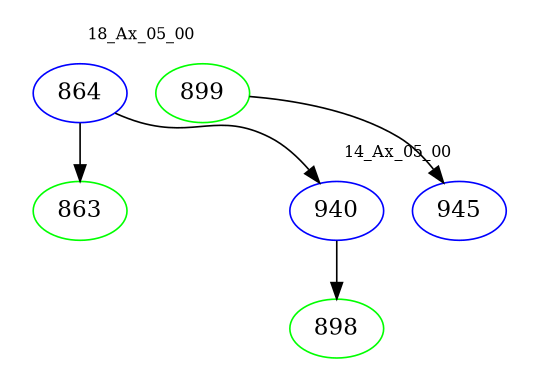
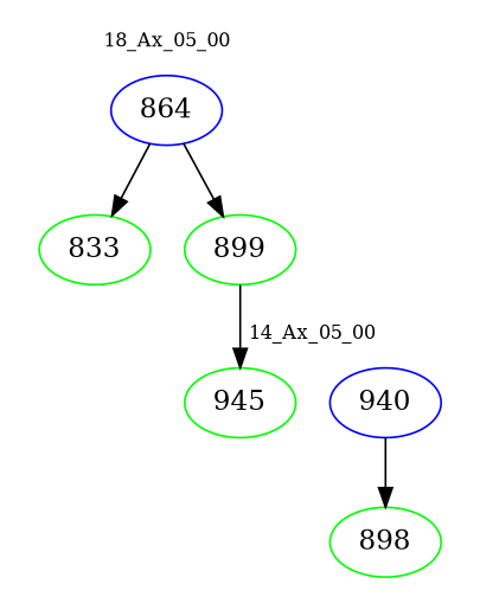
  digraph {
    node [color=green]
    edge [color=black]
    n1 [color=blue label=864]
-   n2 [label=863]
+   n2 [label=833]
    n3 [label=899]
    n4 [color=blue label=940]
    n5 [label=898]
-   n6 [color=blue label=945]
+   n6 [label=945]
    subgraph cluster_1 {
      color=white
      fontsize=10
      label="18_Ax_05_00"
      n1
      n2
      n3
    }
    subgraph cluster_2 {
      color=white
      fontsize=10
      label="14_Ax_05_00"
      n4
      n5
      n6
    }
    n1 -> n2
-   n1 -> n4
+   n1 -> n3
    n3 -> n6
    n4 -> n5
  }
